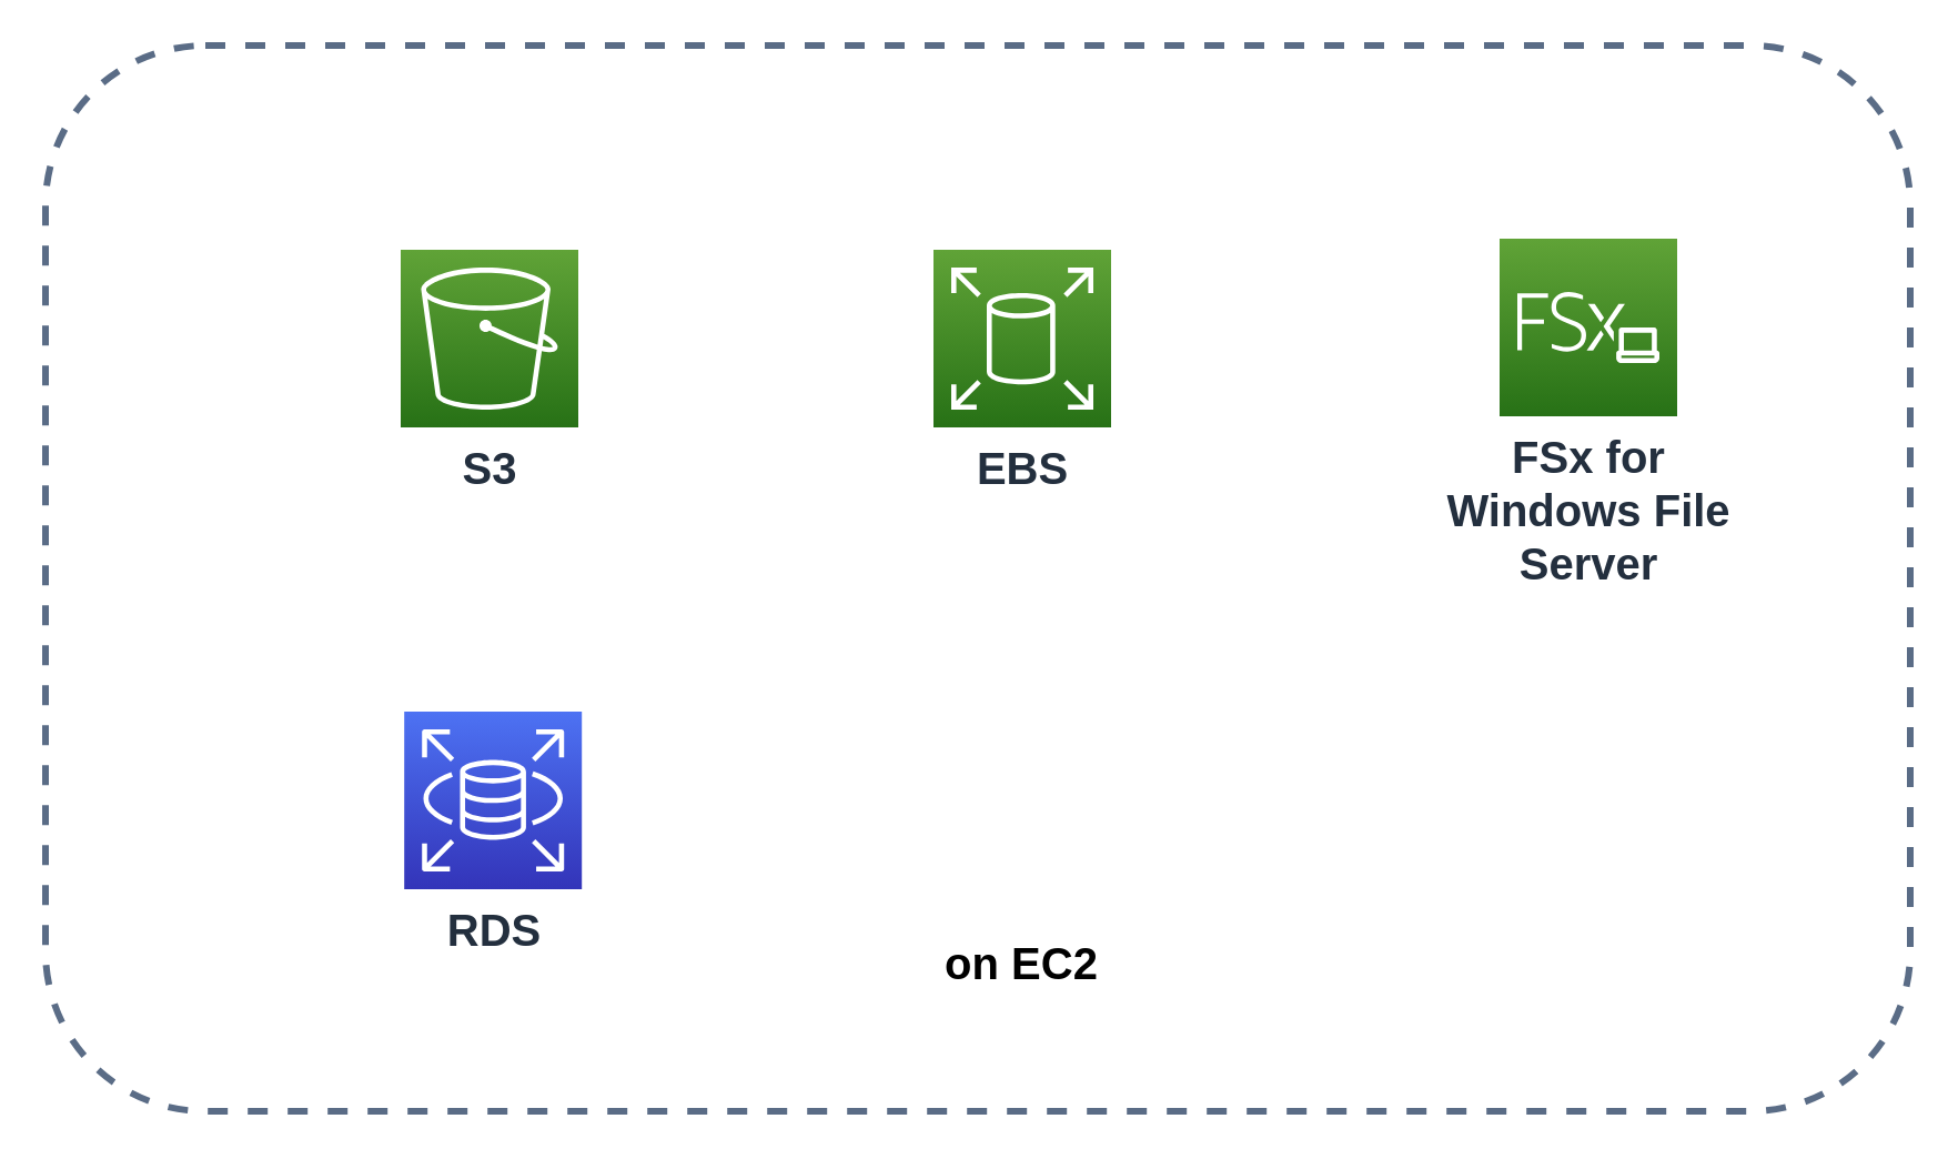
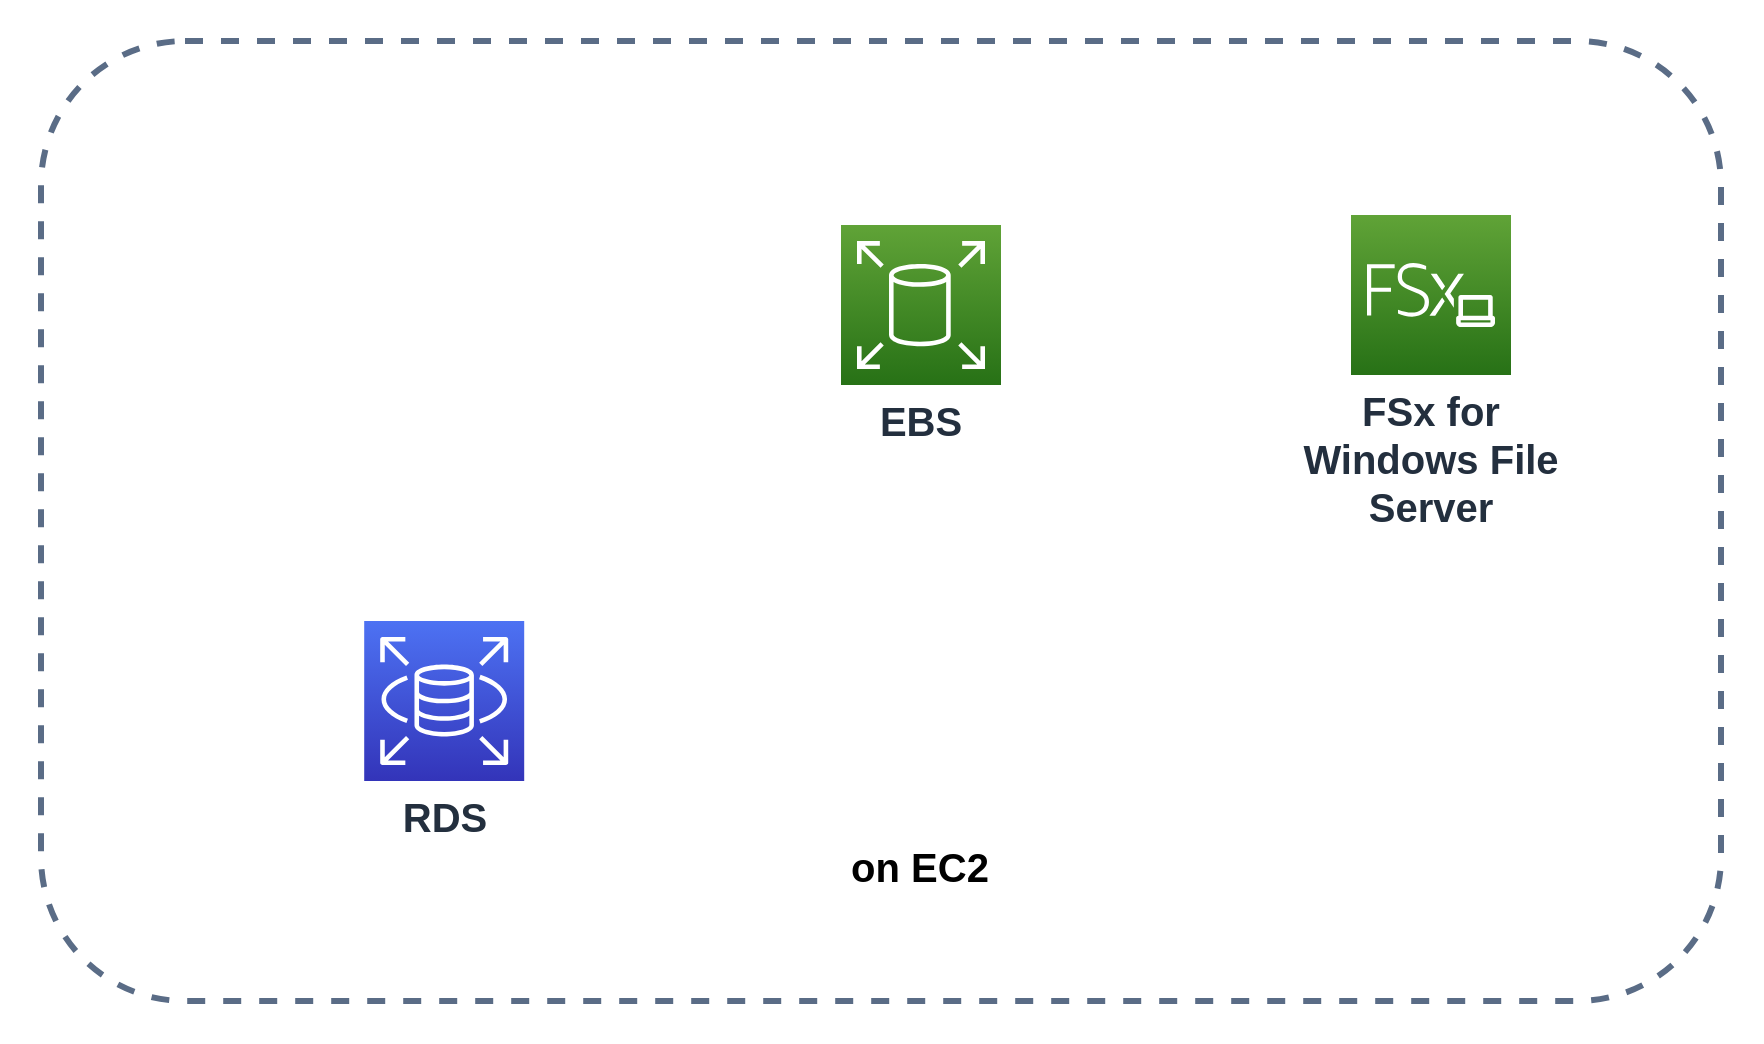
  <mxCell id="0" />
  <mxCell id="1" parent="0" />
  <mxCell id="2" value="" style="fillColor=none;strokeColor=#5A6C86;dashed=1;verticalAlign=top;fontStyle=1;fontColor=#5A6C86;fontSize=15;strokeWidth=3;rounded=1;fillStyle=dashed;" parent="1" vertex="1"><mxGeometry x="20" y="20" width="840" height="480" as="geometry" /></mxCell>
  <mxCell id="3" value="" style="shape=image;verticalLabelPosition=bottom;labelBackgroundColor=default;verticalAlign=top;aspect=fixed;imageAspect=0;image=https://server-recipe.com/wp-content/uploads/2020/06/postgresql-logo.jpg;fontSize=20;strokeWidth=3;" parent="1" vertex="1"><mxGeometry x="159.1" y="260" width="125" height="50" as="geometry" /></mxCell>
- <mxCell id="4" value="RDS" style="sketch=0;points=[[0,0,0],[0.25,0,0],[0.5,0,0],[0.75,0,0],[1,0,0],[0,1,0],[0.25,1,0],[0.5,1,0],[0.75,1,0],[1,1,0],[0,0.25,0],[0,0.5,0],[0,0.75,0],[1,0.25,0],[1,0.5,0],[1,0.75,0]];outlineConnect=0;fontColor=#232F3E;gradientColor=#4D72F3;gradientDirection=north;fillColor=#3334B9;strokeColor=#ffffff;dashed=0;verticalLabelPosition=bottom;verticalAlign=top;align=center;html=1;fontSize=20;fontStyle=1;aspect=fixed;shape=mxgraph.aws4.resourceIcon;resIcon=mxgraph.aws4.rds;strokeWidth=3;direction=east;" parent="1" vertex="1"><mxGeometry x="181.6" y="320" width="80" height="80" as="geometry" /></mxCell>
- <mxCell id="5" value="S3" style="sketch=0;points=[[0,0,0],[0.25,0,0],[0.5,0,0],[0.75,0,0],[1,0,0],[0,1,0],[0.25,1,0],[0.5,1,0],[0.75,1,0],[1,1,0],[0,0.25,0],[0,0.5,0],[0,0.75,0],[1,0.25,0],[1,0.5,0],[1,0.75,0]];outlineConnect=0;fontColor=#232F3E;gradientColor=#60A337;gradientDirection=north;fillColor=#277116;strokeColor=#ffffff;dashed=0;verticalLabelPosition=bottom;verticalAlign=top;align=center;html=1;fontSize=20;fontStyle=1;aspect=fixed;shape=mxgraph.aws4.resourceIcon;resIcon=mxgraph.aws4.s3;strokeWidth=3;" parent="1" vertex="1"><mxGeometry x="180" y="112.04" width="80" height="80" as="geometry" /></mxCell>
+ <mxCell id="4" value="RDS" style="sketch=0;points=[[0,0,0],[0.25,0,0],[0.5,0,0],[0.75,0,0],[1,0,0],[0,1,0],[0.25,1,0],[0.5,1,0],[0.75,1,0],[1,1,0],[0,0.25,0],[0,0.5,0],[0,0.75,0],[1,0.25,0],[1,0.5,0],[1,0.75,0]];outlineConnect=0;fontColor=#232F3E;gradientColor=#4D72F3;gradientDirection=north;fillColor=#3334B9;strokeColor=#ffffff;dashed=0;verticalLabelPosition=bottom;verticalAlign=top;align=center;html=1;fontSize=20;fontStyle=1;aspect=fixed;shape=mxgraph.aws4.resourceIcon;resIcon=mxgraph.aws4.rds;strokeWidth=3;direction=east;" parent="1" vertex="1"><mxGeometry x="181.6" y="310" width="80" height="80" as="geometry" /></mxCell>
  <mxCell id="6" value="FSx for&lt;br style=&quot;font-size: 20px;&quot;&gt;Windows File&lt;br style=&quot;font-size: 20px;&quot;&gt;Server" style="sketch=0;points=[[0,0,0],[0.25,0,0],[0.5,0,0],[0.75,0,0],[1,0,0],[0,1,0],[0.25,1,0],[0.5,1,0],[0.75,1,0],[1,1,0],[0,0.25,0],[0,0.5,0],[0,0.75,0],[1,0.25,0],[1,0.5,0],[1,0.75,0]];outlineConnect=0;fontColor=#232F3E;gradientColor=#60A337;gradientDirection=north;fillColor=#277116;strokeColor=#ffffff;dashed=0;verticalLabelPosition=bottom;verticalAlign=top;align=center;html=1;fontSize=20;fontStyle=1;aspect=fixed;shape=mxgraph.aws4.resourceIcon;resIcon=mxgraph.aws4.fsx_for_windows_file_server;labelBackgroundColor=none;strokeWidth=3;" parent="1" vertex="1"><mxGeometry x="675" y="107.04" width="80" height="80" as="geometry" /></mxCell>
  <mxCell id="7" value="EBS" style="sketch=0;points=[[0,0,0],[0.25,0,0],[0.5,0,0],[0.75,0,0],[1,0,0],[0,1,0],[0.25,1,0],[0.5,1,0],[0.75,1,0],[1,1,0],[0,0.25,0],[0,0.5,0],[0,0.75,0],[1,0.25,0],[1,0.5,0],[1,0.75,0]];outlineConnect=0;fontColor=#232F3E;gradientColor=#60A337;gradientDirection=north;fillColor=#277116;strokeColor=#ffffff;dashed=0;verticalLabelPosition=bottom;verticalAlign=top;align=center;html=1;fontSize=20;fontStyle=1;aspect=fixed;shape=mxgraph.aws4.resourceIcon;resIcon=mxgraph.aws4.elastic_block_store;labelBackgroundColor=none;strokeWidth=3;" parent="1" vertex="1"><mxGeometry x="420" y="112.04" width="80" height="80" as="geometry" /></mxCell>
  <mxCell id="8" value="on EC2" style="shape=image;verticalLabelPosition=bottom;labelBackgroundColor=none;verticalAlign=top;aspect=fixed;imageAspect=0;image=https://free-engineer.life/wp-content/uploads/2020/09/MongoDB_LogoStacked_FullColorBlack_RGB.png;strokeWidth=3;fontStyle=1;fontSize=20;" parent="1" vertex="1"><mxGeometry x="402.015" y="305" width="115.98" height="110" as="geometry" /></mxCell>
